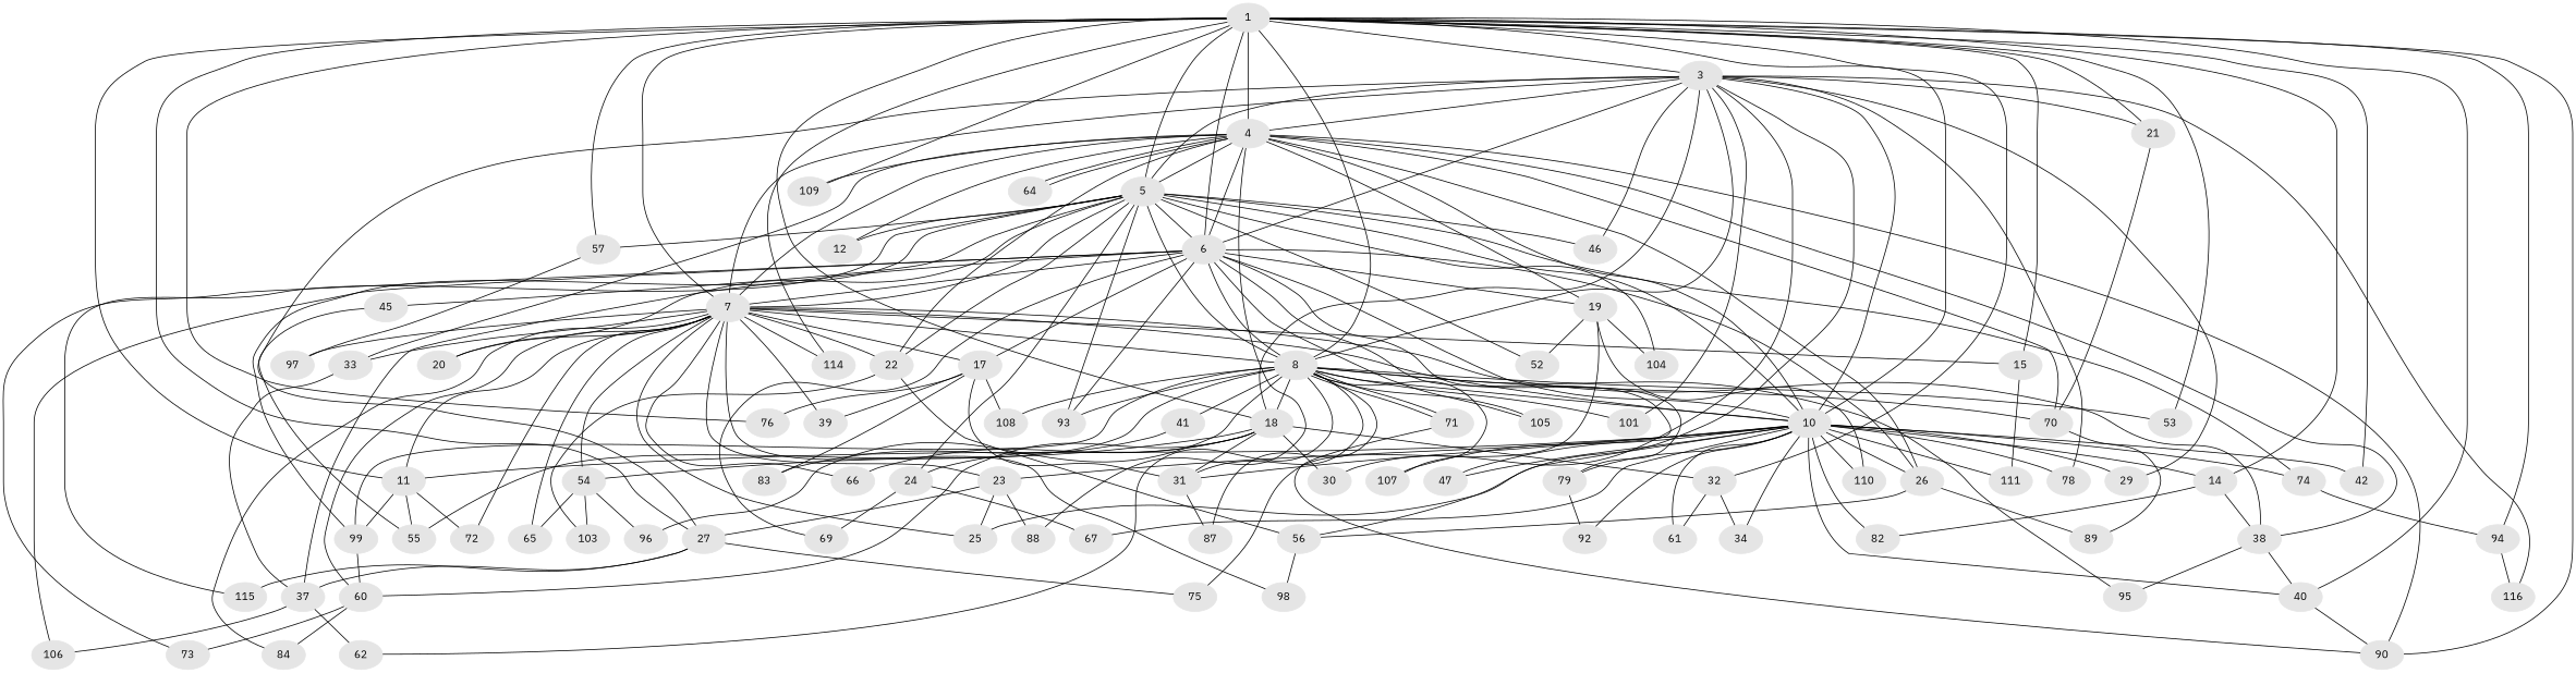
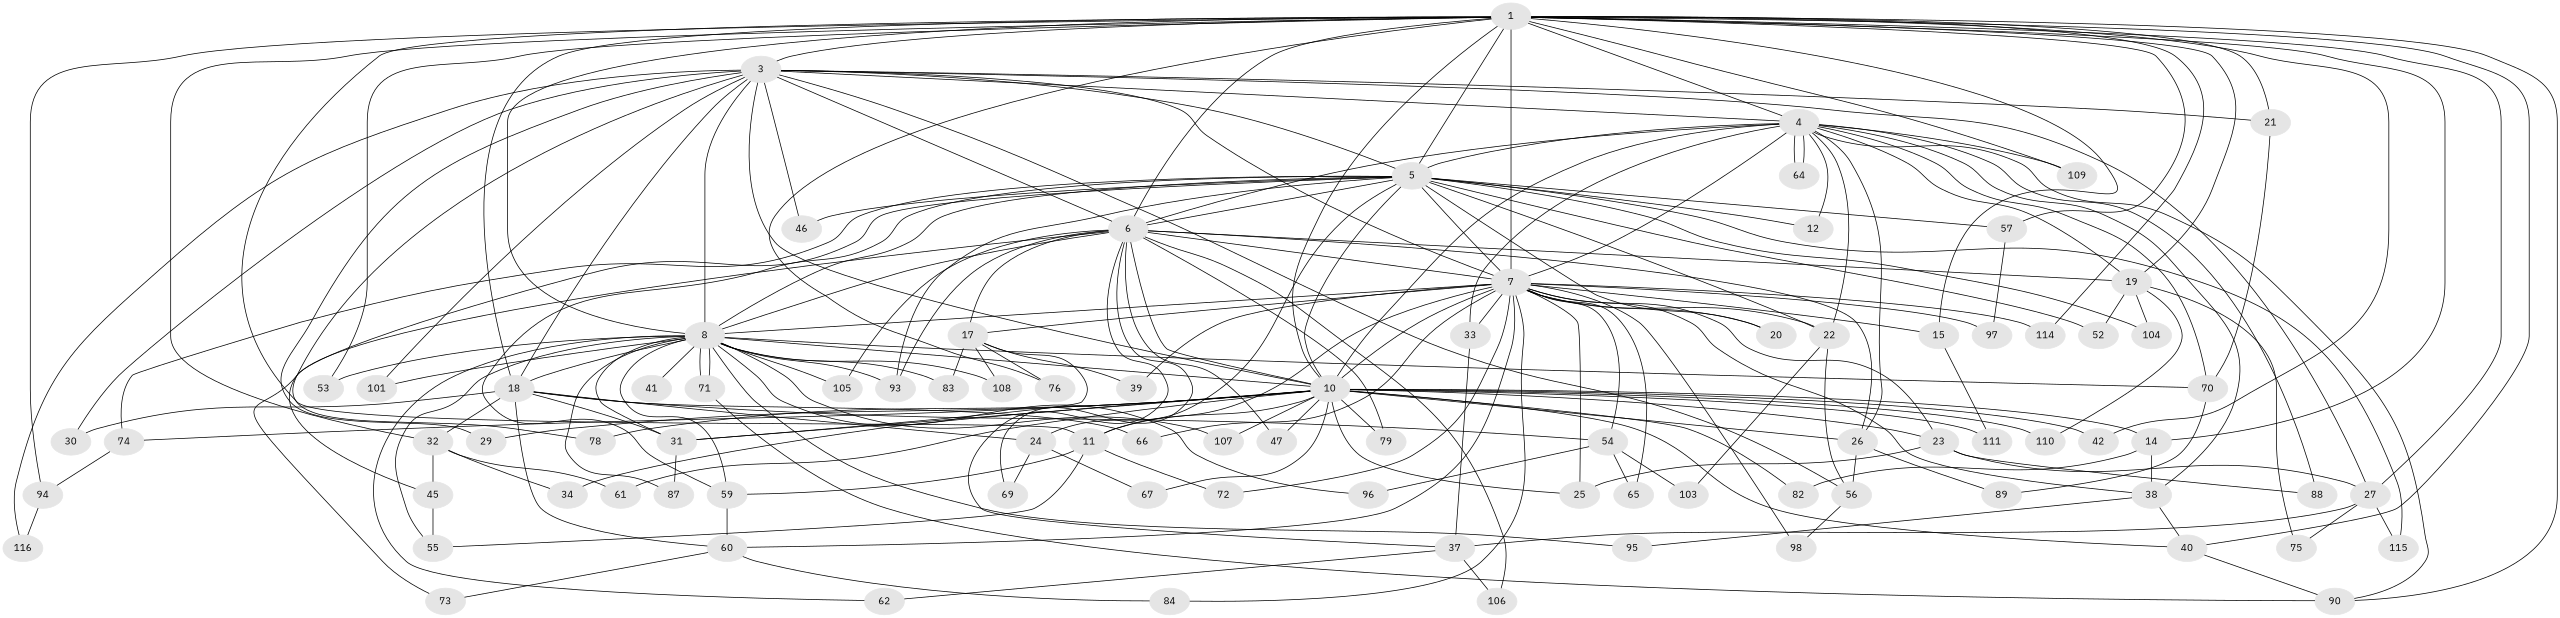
  graph {
    fontname="IBM Plex Sans"
    node [color=gray90 fontname="IBM Plex Sans" style=filled]
    edge [fontname="IBM Plex Sans"]
    1 [super="+2"]
    3 [super="+13"]
    4 [super="+91"]
    5 [super="+100"]
    6 [super="+36"]
    7 [super="+9"]
    8 [super="+28"]
    10 [super="+35"]
    11 [super="+16"]
    14
    15
    18 [super="+50"]
    19 [super="+43"]
    21
    27 [super="+112"]
    32
    40 [super="+51"]
    42
    53
    57
    76
    90 [super="+99"]
    94
    109
    114
    29
    30
    46
    56 [super="+80"]
    78
    101
    116
    12
    22 [super="+86"]
    26 [super="+44"]
    33
    38 [super="+58"]
    64 [super="+117"]
    70 [super="+102"]
    88
    20
    24
    45
    52
-   59 [super="+113" label=99]
+   59 [super="+113"]
    74
    104
    115
    93
    17 [super="+77"]
    37 [super="+49"]
    47
    69
    73
    79
    105
    106
    23
    25 [super="+85"]
    39
    54
    60 [super="+68"]
    65
    66
    72
    84
    97
    98
    41
    31
    55 [super="+63"]
    62
    71
    83
    87
    95
    96
    107
    108
    34
    61
    67
    82
-   92
    110
    111
    75
    103
    89
    1 -- 3 [weight=2]
    1 -- 4 [weight=2]
    1 -- 5 [weight=2]
    1 -- 6 [weight=2]
    1 -- 7 [weight=4]
    1 -- 8 [weight=2]
    1 -- 10 [weight=2]
    1 -- 11
    1 -- 14
    1 -- 15
    1 -- 18
+   1 -- 19
    1 -- 21
    1 -- 27
    1 -- 32
    1 -- 40
    1 -- 42
    1 -- 53
    1 -- 57
    1 -- 76
    1 -- 90
    1 -- 94
    1 -- 109
    1 -- 114
    3 -- 4
    3 -- 5
    3 -- 6 [weight=2]
    3 -- 7 [weight=2]
    3 -- 8 [weight=3]
    3 -- 10
    3 -- 18
    3 -- 21
    3 -- 27
    3 -- 29
    3 -- 30
    3 -- 46
    3 -- 56
    3 -- 78
    3 -- 101
    3 -- 116
    4 -- 5 [weight=2]
    4 -- 6
    4 -- 7 [weight=2]
    4 -- 10
    4 -- 19
    4 -- 90
    4 -- 109
    4 -- 12
    4 -- 22
    4 -- 26
    4 -- 33
    4 -- 38
    4 -- 64 [weight=2]
    4 -- 64
    4 -- 70
    4 -- 88
    5 -- 6
    5 -- 7 [weight=2]
    5 -- 8
    5 -- 10
    5 -- 57
    5 -- 46
    5 -- 12
    5 -- 22
    5 -- 20
    5 -- 24
    5 -- 45
    5 -- 52
    5 -- 59
    5 -- 74
    5 -- 104
    5 -- 115
    5 -- 93
    6 -- 7 [weight=2]
    6 -- 8
    6 -- 10
    6 -- 19
    6 -- 26
    6 -- 93
    6 -- 17
    6 -- 37
    6 -- 47
    6 -- 69
    6 -- 73
    6 -- 79
    6 -- 105
    6 -- 106
    7 -- 8 [weight=2]
    7 -- 10 [weight=2]
    7 -- 11
    7 -- 15
    7 -- 114
    7 -- 22
    7 -- 33
    7 -- 38
    7 -- 20
    7 -- 17
    7 -- 23
    7 -- 25
    7 -- 39
    7 -- 54
    7 -- 60
    7 -- 65
    7 -- 66
    7 -- 72
    7 -- 84
    7 -- 97
    7 -- 98
    8 -- 10
    8 -- 18
    8 -- 53
    8 -- 101
    8 -- 70
    8 -- 59
    8 -- 93
    8 -- 105
    8 -- 41
    8 -- 31
    8 -- 55
    8 -- 62
    8 -- 71
    8 -- 71
-   41 -- 83
+   8 -- 83
    8 -- 87
    8 -- 95
    8 -- 96
    8 -- 107
    8 -- 108
    10 -- 11
    10 -- 14
    10 -- 40
    10 -- 42
    10 -- 29
    10 -- 78
    10 -- 26
    10 -- 74
    10 -- 47
    10 -- 79
    10 -- 23
    10 -- 25
    10 -- 31
    10 -- 107
    10 -- 34
    10 -- 61
    10 -- 67
    10 -- 82
-   10 -- 92
    10 -- 110
    10 -- 111
    11 -- 59
    11 -- 72
    11 -- 55
    14 -- 38
    14 -- 82
    15 -- 111
    18 -- 32
    18 -- 30
    18 -- 24
    18 -- 54
    18 -- 60
    18 -- 66
    18 -- 31
    19 -- 52
    19 -- 104
    19 -- 110
    19 -- 75
    21 -- 70
    27 -- 115
    27 -- 37
    27 -- 75
+   32 -- 45
    32 -- 34
    32 -- 61
    40 -- 90
    57 -- 97
    94 -- 116
    56 -- 98
    22 -- 56
    22 -- 103
    26 -- 56
    26 -- 89
    33 -- 37
    38 -- 40
    38 -- 95
    70 -- 89
    24 -- 69
    24 -- 67
    45 -- 55
    59 -- 60
    74 -- 94
    17 -- 76
    17 -- 39
    17 -- 31
    17 -- 83
    17 -- 108
    37 -- 106
    37 -- 62
-   79 -- 92
    23 -- 27
    23 -- 88
    23 -- 25
    54 -- 65
    54 -- 96
    54 -- 103
    60 -- 73
    60 -- 84
    31 -- 87
    71 -- 90
  }
